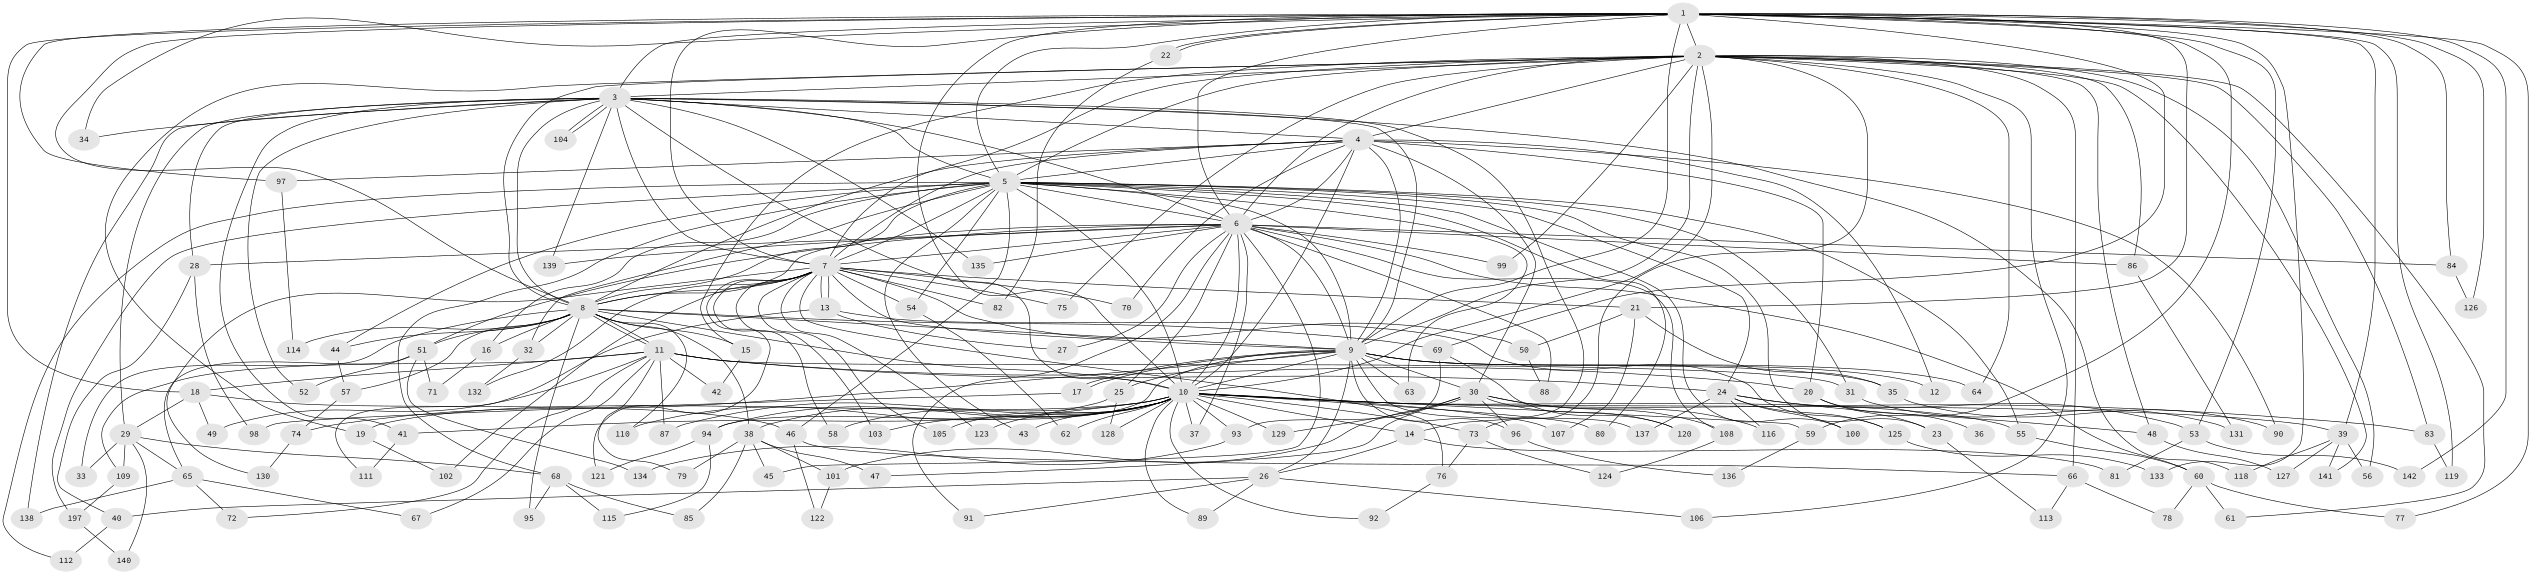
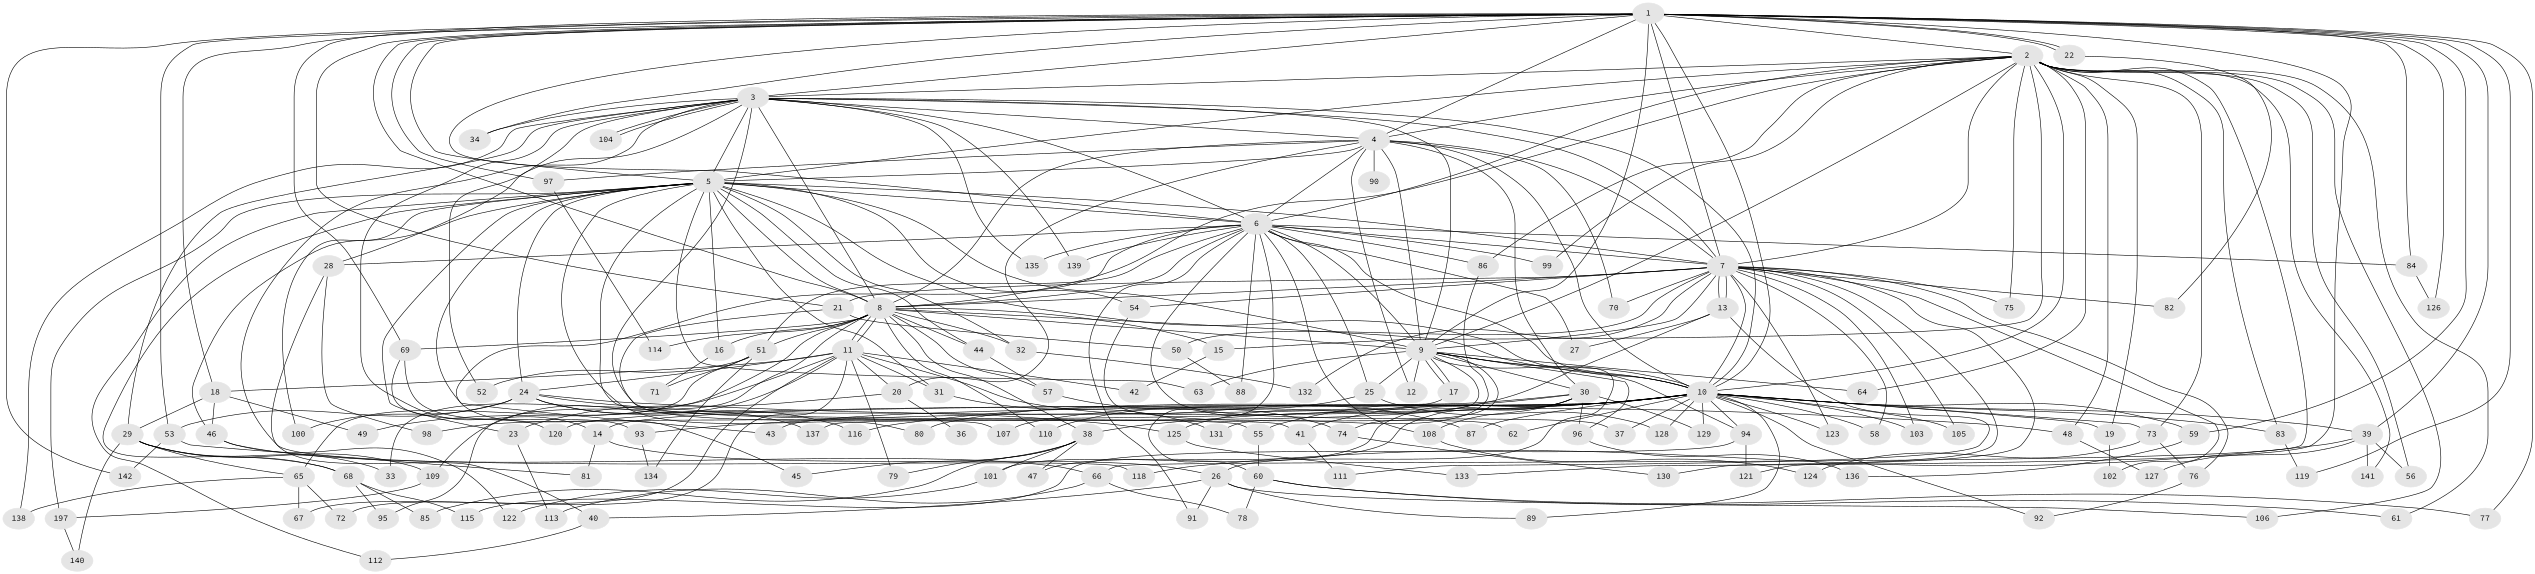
  graph {
    fontname="Source Code Pro"
    node [color=gray90 fontname="Source Code Pro" style=filled]
    edge [fontname="Source Code Pro"]
    1
    2
    3
    4
    5
    6
    7
    8
    9
    10
    18
    21
    22
    34
    39
    53
    59
    69
    77
    84
    97
    119
    126
    133
    142
    15
    19
    48
    56
    61
    64
    66
    73
    75
    83
    86
    99
    106
    141
    14
    28
    29
    41
    52
    104
    118
    135
    138
    139
    12
    20
    30
    70
    90
    16
    23
    24
    31
    32
    43
    44
    46
    54
    55
    63
    68
    80
    100
    112
    n70 [label=197]
    25
    27
    37
    45
    51
    60
    88
    91
    108
    13
    50
    58
    76
    82
    102
    103
    105
    121
    123
    130
    132
    11
    33
    38
    57
    95
    110
    114
    17
    26
-   35
    74
    94
    96
    137
    62
    87
    89
    92
    93
    107
    128
    129
    49
    127
    81
    136
    120
    42
    113
    78
    124
    131
    98
    40
    109
    65
    140
    111
    36
    116
    47
    101
    71
    125
    122
    85
    115
    134
    67
    72
    79
    1 -- 2
    1 -- 3
+   1 -- 4
    1 -- 5
    1 -- 6
    1 -- 7
    1 -- 8
    1 -- 9
    1 -- 10
    1 -- 18
    1 -- 21
    1 -- 22
    1 -- 22
    1 -- 34
    1 -- 39
    1 -- 53
    1 -- 59
    1 -- 69
    1 -- 77
    1 -- 84
    1 -- 97
    1 -- 119
    1 -- 126
    1 -- 133
    1 -- 142
    2 -- 3
    2 -- 4
    2 -- 5
    2 -- 6
    2 -- 7
    2 -- 8
    2 -- 9
    2 -- 10
    2 -- 15
    2 -- 19
    2 -- 48
    2 -- 56
    2 -- 61
    2 -- 64
    2 -- 66
    2 -- 73
    2 -- 75
    2 -- 83
    2 -- 86
    2 -- 99
    2 -- 106
    2 -- 141
    3 -- 4
    3 -- 5
    3 -- 6
    3 -- 7
    3 -- 8
    3 -- 9
    3 -- 10
    3 -- 34
    3 -- 14
    3 -- 28
    3 -- 29
    3 -- 41
    3 -- 52
    3 -- 104
    3 -- 104
    3 -- 118
    3 -- 135
    3 -- 138
    3 -- 139
    4 -- 5
    4 -- 6
    4 -- 7
    4 -- 8
    4 -- 9
    4 -- 10
    4 -- 97
    4 -- 12
    4 -- 20
    4 -- 30
    4 -- 70
    4 -- 90
    5 -- 6
    5 -- 7
    5 -- 8
    5 -- 9
    5 -- 10
    5 -- 16
    5 -- 23
    5 -- 24
    5 -- 31
    5 -- 32
    5 -- 43
    5 -- 44
    5 -- 46
    5 -- 54
    5 -- 55
    5 -- 63
    5 -- 68
    5 -- 80
    5 -- 100
    5 -- 112
    5 -- n70
    6 -- 7
    6 -- 8
    6 -- 9
    6 -- 10
    6 -- 84
    6 -- 86
    6 -- 99
    6 -- 28
    6 -- 135
    6 -- 139
    6 -- 25
    6 -- 27
    6 -- 37
    6 -- 45
    6 -- 51
    6 -- 60
    6 -- 88
    6 -- 91
    6 -- 108
    7 -- 8
    7 -- 9
+   7 -- 10
    7 -- 21
    7 -- 75
    7 -- 70
    7 -- 54
    7 -- 13
    7 -- 13
    7 -- 50
    7 -- 58
    7 -- 76
    7 -- 82
    7 -- 102
    7 -- 103
    7 -- 105
    7 -- 121
    7 -- 123
    7 -- 130
    7 -- 132
    8 -- 9
    8 -- 10
    8 -- 69
    8 -- 15
    8 -- 16
    8 -- 32
    8 -- 44
    8 -- 51
    8 -- 11
    8 -- 11
    8 -- 33
    8 -- 38
    8 -- 57
    8 -- 95
    8 -- 110
    8 -- 114
    9 -- 10
    9 -- 64
    9 -- 12
    9 -- 30
    9 -- 63
    9 -- 25
    9 -- 17
    9 -- 17
    9 -- 26
-   9 -- 35
    9 -- 74
    9 -- 94
    9 -- 96
    9 -- 137
    10 -- 39
    10 -- 59
    10 -- 19
    10 -- 73
    10 -- 83
    10 -- 14
    10 -- 41
    10 -- 43
    10 -- 55
    10 -- 80
    10 -- 37
    10 -- 58
    10 -- 103
    10 -- 105
    10 -- 123
    10 -- 38
    10 -- 94
    10 -- 62
    10 -- 87
    10 -- 89
    10 -- 92
    10 -- 93
    10 -- 107
    10 -- 128
    10 -- 129
    18 -- 29
    18 -- 46
    18 -- 49
    21 -- 50
-   21 -- 35
    21 -- 107
    22 -- 82
    39 -- 56
    39 -- 141
    39 -- 118
    39 -- 127
    53 -- 142
    53 -- 81
    59 -- 136
    69 -- 93
    69 -- 120
    84 -- 126
    97 -- 114
    15 -- 42
    19 -- 102
    48 -- 127
    66 -- 113
    66 -- 78
    73 -- 76
    73 -- 124
    83 -- 119
    86 -- 131
    14 -- 26
    14 -- 81
    28 -- 98
    28 -- 40
    29 -- 68
    29 -- 33
    29 -- 109
    29 -- 65
    29 -- 140
    41 -- 111
    20 -- 23
    20 -- 36
    30 -- 108
    30 -- 96
    30 -- 129
    30 -- 120
    30 -- 116
    30 -- 47
    30 -- 101
    16 -- 71
    23 -- 113
    24 -- 53
    24 -- 48
    24 -- 100
    24 -- 137
    24 -- 116
    24 -- 125
    31 -- 131
    32 -- 132
    44 -- 57
    46 -- 66
    46 -- 122
    54 -- 62
    55 -- 60
    68 -- 95
    68 -- 85
    68 -- 115
    n70 -- 140
    25 -- 110
    25 -- 128
    51 -- 52
    51 -- 65
    51 -- 71
    51 -- 134
    60 -- 77
    60 -- 61
    60 -- 78
    108 -- 124
    13 -- 27
    13 -- 111
    13 -- 125
    50 -- 88
    76 -- 92
    11 -- 18
    11 -- 20
    11 -- 24
    11 -- 31
    11 -- 87
    11 -- 49
    11 -- 42
    11 -- 109
    11 -- 67
    11 -- 72
    11 -- 79
    38 -- 45
    38 -- 47
    38 -- 101
    38 -- 85
    38 -- 79
    57 -- 74
    17 -- 98
    26 -- 106
    26 -- 91
    26 -- 89
    26 -- 40
-   35 -- 90
    74 -- 130
    94 -- 121
    94 -- 115
    96 -- 136
    93 -- 134
    40 -- 112
    109 -- n70
    65 -- 138
    65 -- 67
    65 -- 72
    101 -- 122
    125 -- 133
  }
